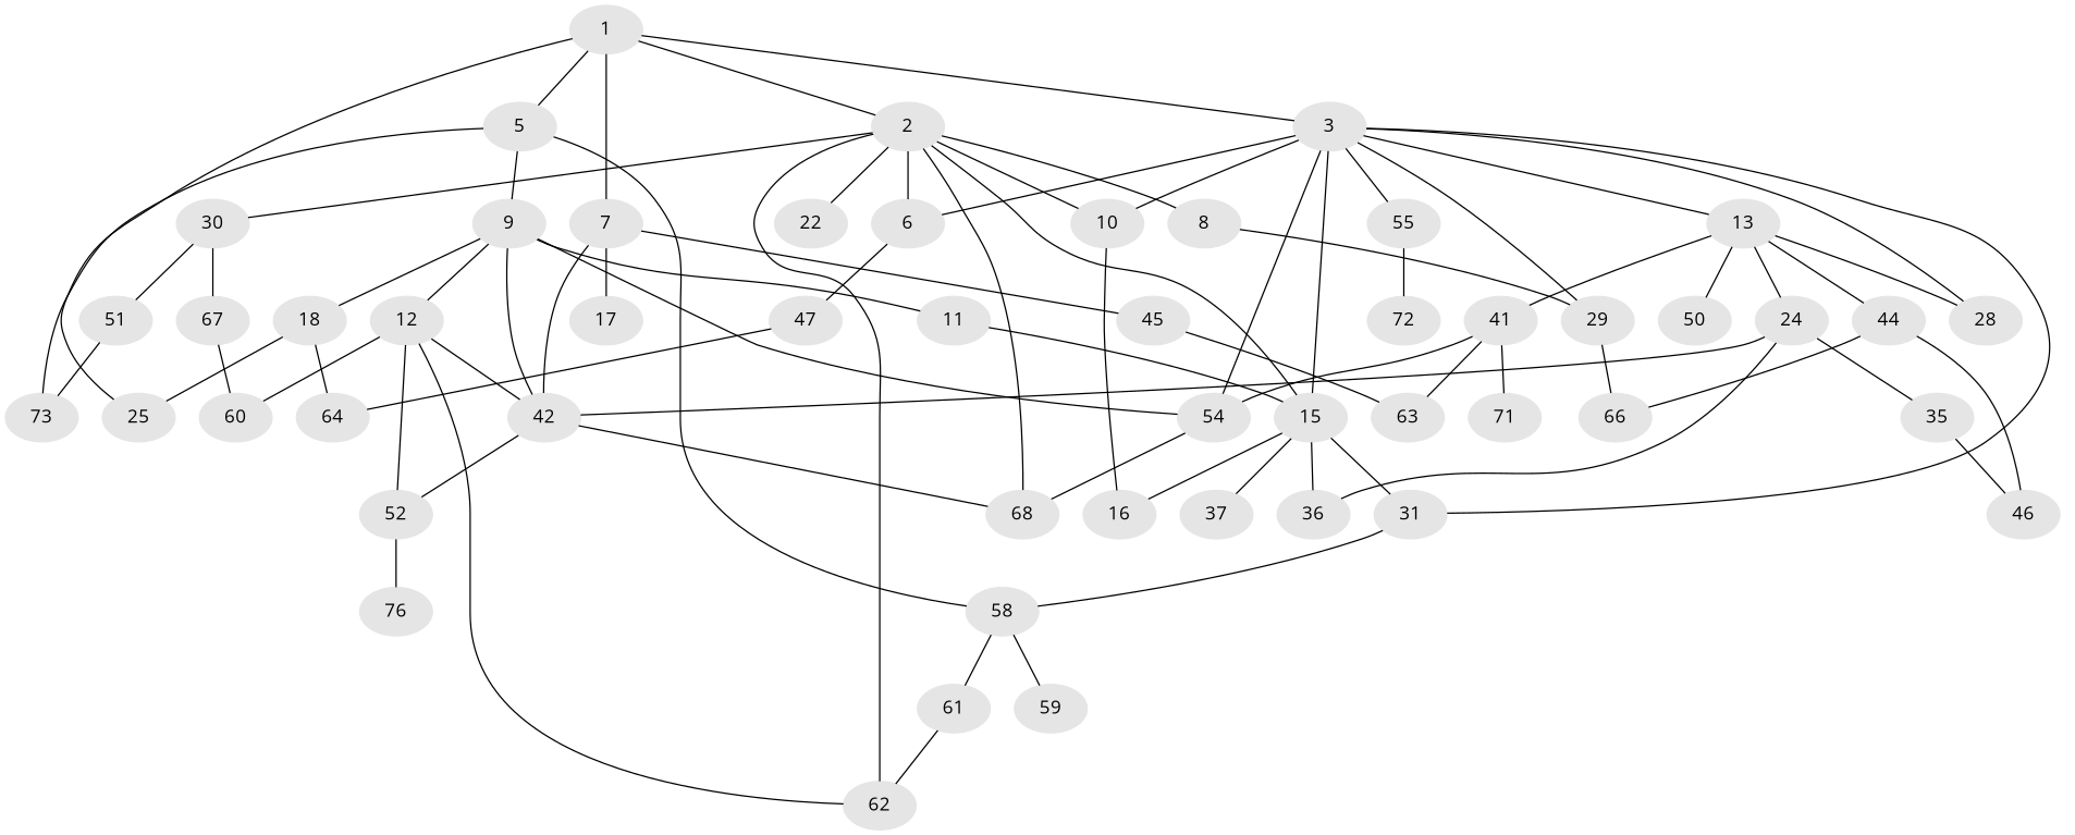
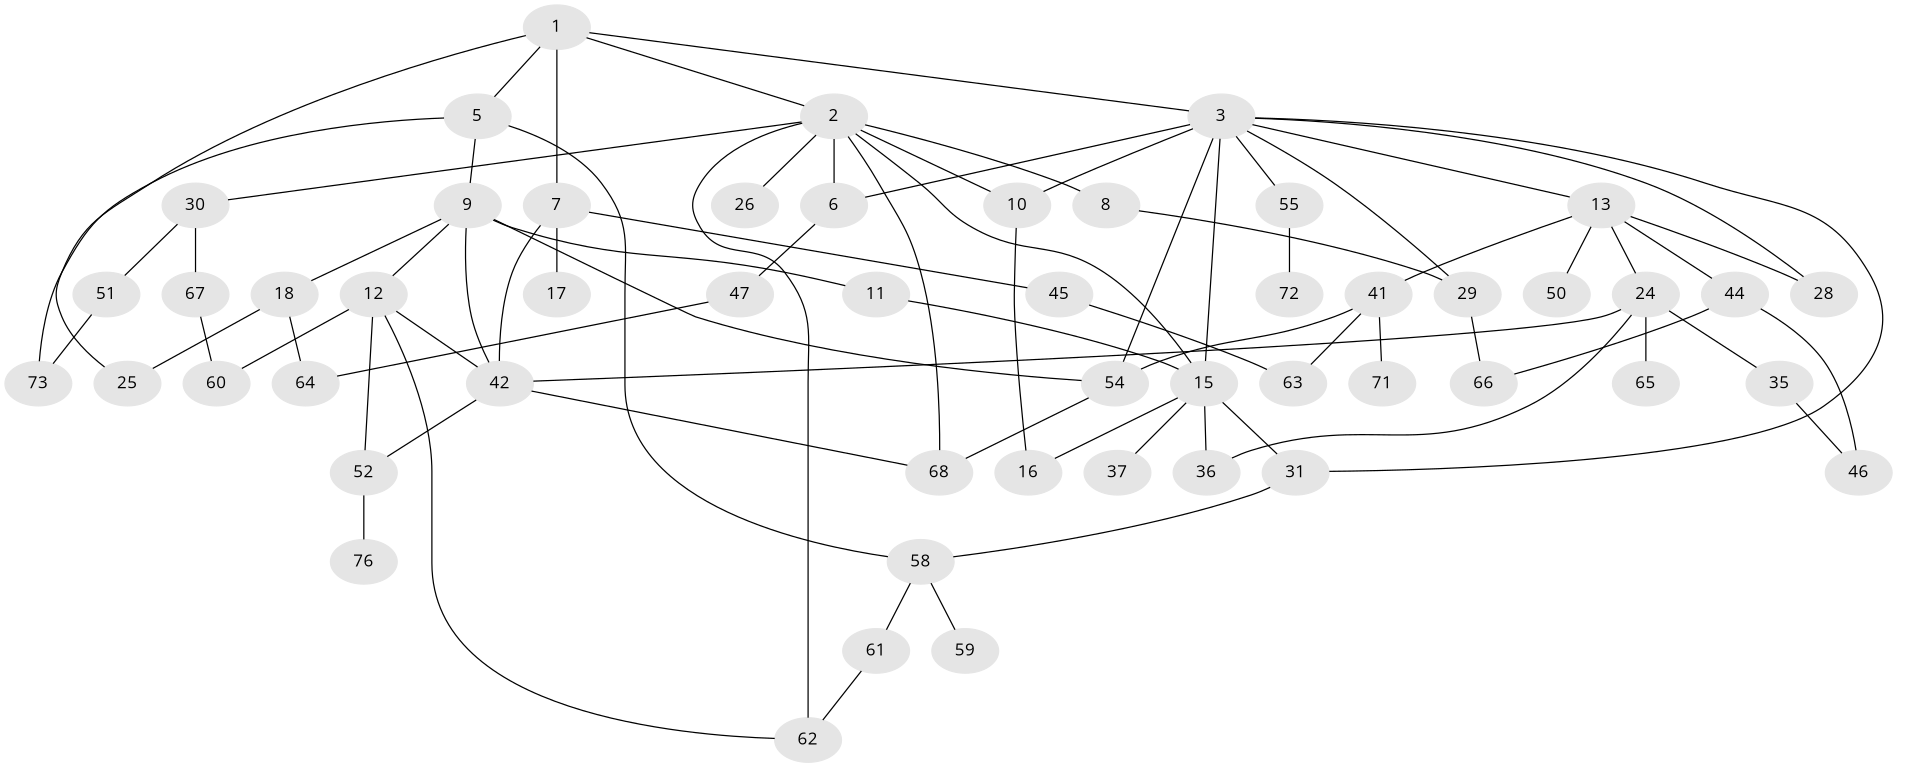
  graph {
    fontname="Open Sans"
    node [color=gray90 fontname="Open Sans" style=filled]
    edge [fontname="Open Sans"]
    1 [super="+48"]
    2 [super="+21+14+4"]
    3 [super="+27"]
    5 [super="+69"]
    7
    25
    6 [super="+20"]
    8
    10
    15 [super="+57+22"]
-   26 [label=22]
+   26
    30
    62 [super="+74"]
    68
    13 [super="+43+19"]
    28
    29 [super="+53+32"]
    31 [super="+33"]
    54
    55
    9
    58
    73
    17
    42 [super="+70"]
    45
    47
    16
    36
    37
    51
    67
    24
    41
    44
    50
    66
    72
    11 [super="+38"]
    12 [super="+23"]
    18 [super="+56"]
    59
    61
    64
    52
    63
    60
    76
    35
+   65
    71
    46
    1 -- 2
    1 -- 3
    1 -- 5
    1 -- 7
    1 -- 25
    2 -- 6 [weight=2]
    2 -- 8
    2 -- 10
    2 -- 15
    2 -- 26
    2 -- 30
    2 -- 62
    2 -- 68
    3 -- 6
    3 -- 10
    3 -- 15
    3 -- 13
    3 -- 28
    3 -- 29
    3 -- 31
    3 -- 54 [weight=2]
    3 -- 55
    5 -- 9
    5 -- 58
    5 -- 73
    7 -- 17
    7 -- 42
    7 -- 45
    6 -- 47
    8 -- 29
    10 -- 16
    15 -- 31
    15 -- 16
    15 -- 36 [weight=2]
    15 -- 37
    30 -- 51
    30 -- 67
    13 -- 28
    13 -- 24
    13 -- 41
    13 -- 44
    13 -- 50
    29 -- 66
    31 -- 58
    54 -- 68
    55 -- 72
    9 -- 54
    9 -- 42
    9 -- 11 [weight=2]
    9 -- 12
    9 -- 18
    58 -- 59
    58 -- 61
    42 -- 68
    42 -- 52
    45 -- 63
    47 -- 64
    51 -- 73
    67 -- 60
    24 -- 42
    24 -- 36
    24 -- 35
+   24 -- 65
    41 -- 54
    41 -- 63
    41 -- 71
    44 -- 66
    44 -- 46
    11 -- 15
    12 -- 62
    12 -- 42
    12 -- 52
    12 -- 60
    18 -- 25
    18 -- 64
    61 -- 62
    52 -- 76
    35 -- 46
  }
